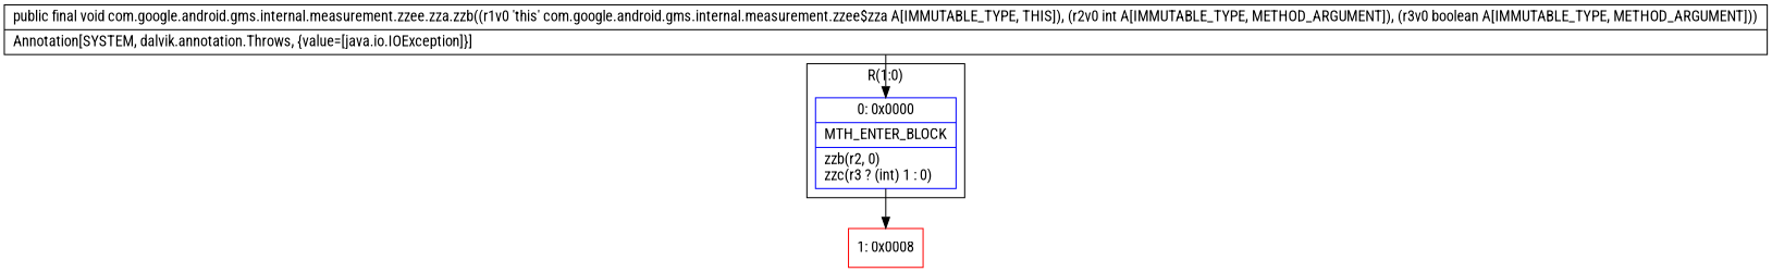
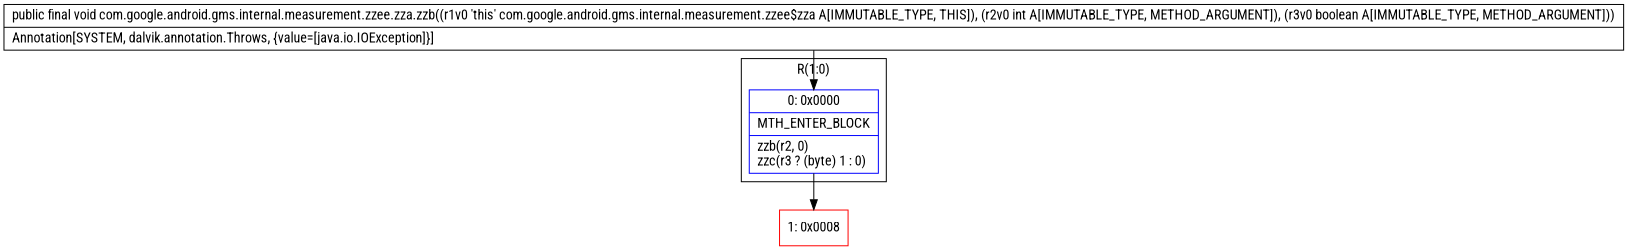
  digraph {
    fontname="Roboto Condensed"
    node [shape=record fontname="Roboto Condensed"]
    edge [fontname="Roboto Condensed"]
-   n1 [color=blue label="{0\:\ 0x0000|MTH_ENTER_BLOCK\l|zzb(r2, 0)\lzzc(r3 ? (int) 1 : 0)\l}"]
+   n1 [color=blue label="{0\:\ 0x0000|MTH_ENTER_BLOCK\l|zzb(r2, 0)\lzzc(r3 ? (byte) 1 : 0)\l}"]
    n2 [color=red label="{1\:\ 0x0008}"]
    n3 [label="{public final void com.google.android.gms.internal.measurement.zzee.zza.zzb((r1v0 'this' com.google.android.gms.internal.measurement.zzee$zza A[IMMUTABLE_TYPE, THIS]), (r2v0 int A[IMMUTABLE_TYPE, METHOD_ARGUMENT]), (r3v0 boolean A[IMMUTABLE_TYPE, METHOD_ARGUMENT]))  | Annotation[SYSTEM, dalvik.annotation.Throws, \{value=[java.io.IOException]\}]\l}"]
    subgraph cluster_1 {
      label="R(1:0)"
      n1
    }
    n1 -> n2
    n3 -> n1
  }
